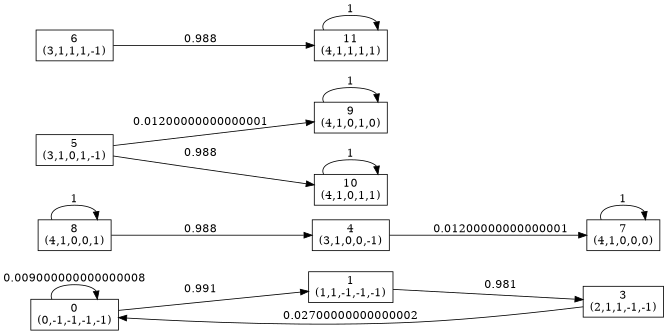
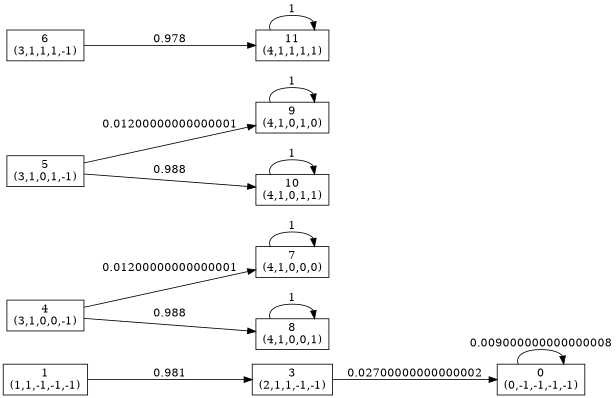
  digraph {
    rankdir=LR
    node [shape=box]
    n1 [label="0\n(0,-1,-1,-1,-1)"]
    n2 [label="1\n(1,1,-1,-1,-1)"]
    n3 [label="3\n(2,1,1,-1,-1)"]
    n4 [label="4\n(3,1,0,0,-1)"]
    n5 [label="7\n(4,1,0,0,0)"]
    n6 [label="8\n(4,1,0,0,1)"]
    n7 [label="5\n(3,1,0,1,-1)"]
    n8 [label="9\n(4,1,0,1,0)"]
    n9 [label="10\n(4,1,0,1,1)"]
    n10 [label="6\n(3,1,1,1,-1)"]
    n11 [label="11\n(4,1,1,1,1)"]
    n1 -> n1 [label=0.009000000000000008]
-   n1 -> n2 [label=0.991]
    n2 -> n3 [label=0.981]
    n3 -> n1 [label=0.02700000000000002]
    n4 -> n5 [label=0.01200000000000001]
-   n6 -> n4 [label=0.988]
+   n4 -> n6 [label=0.988]
    n5 -> n5 [label=1]
    n6 -> n6 [label=1]
    n7 -> n8 [label=0.01200000000000001]
    n7 -> n9 [label=0.988]
    n8 -> n8 [label=1]
    n9 -> n9 [label=1]
-   n10 -> n11 [label=0.988]
+   n10 -> n11 [label=0.978]
    n11 -> n11 [label=1]
  }
